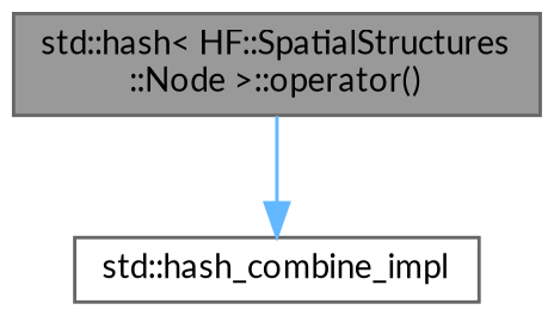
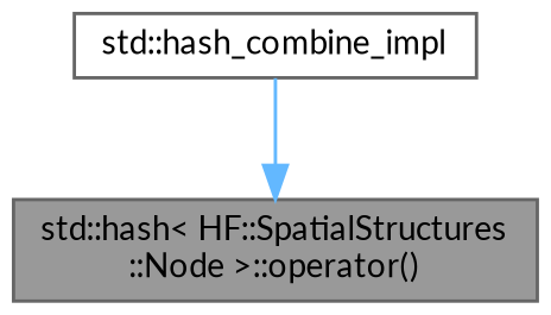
  digraph {
    rankdir=TB
    fontname=Lato
    node [fontname=Lato fontsize=10 shape=box style=filled]
    n1 [color=gray40 fillcolor=grey60 fontcolor=black height=0.2 label="std::hash\< HF::SpatialStructures\l::Node \>::operator()" width=0.4]
    n2 [color=grey40 fillcolor=white height=0.2 label="std::hash_combine_impl" width=0.4]
-   n1 -> n2 [color=steelblue1 fontname=Lato fontsize=10 labelfontname=Helvetica labelfontsize=10 style=solid]
+   n2 -> n1 [color=steelblue1 fontname=Lato fontsize=10 labelfontname=Helvetica labelfontsize=10 style=solid]
  }
